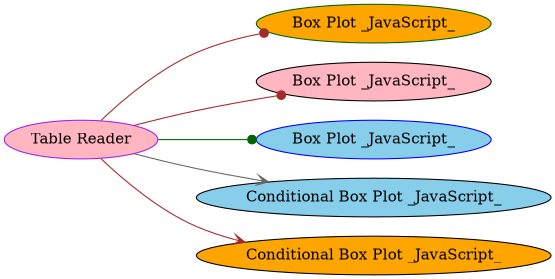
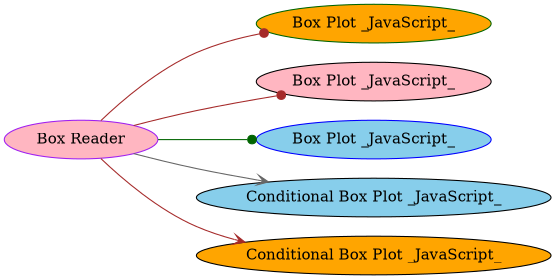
  digraph {
    rankdir=LR
    node [style=filled fillcolor=lightpink color=black]
    edge [color=brown arrowhead=dot]
-   n1 [label="Table Reader" color=purple]
+   n1 [label="Box Reader" color=purple]
    n2 [label="Box Plot _JavaScript_" fillcolor=orange color=darkgreen]
    n3 [label="Box Plot _JavaScript_"]
    n4 [label="Box Plot _JavaScript_" fillcolor=skyblue color=blue]
    n5 [label="Conditional Box Plot _JavaScript_" fillcolor=skyblue]
    n6 [label="Conditional Box Plot _JavaScript_" fillcolor=orange]
    n1 -> n2
    n1 -> n3
    n1 -> n4 [color=darkgreen]
    n1 -> n5 [color=gray40 arrowhead=vee]
    n1 -> n6 [arrowhead=vee]
  }
